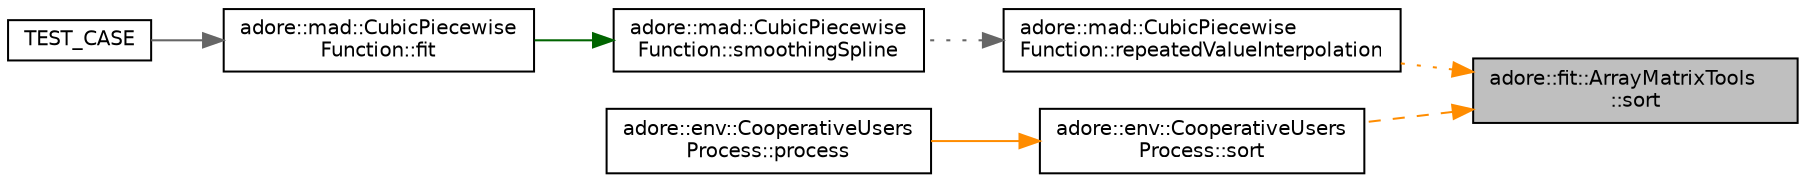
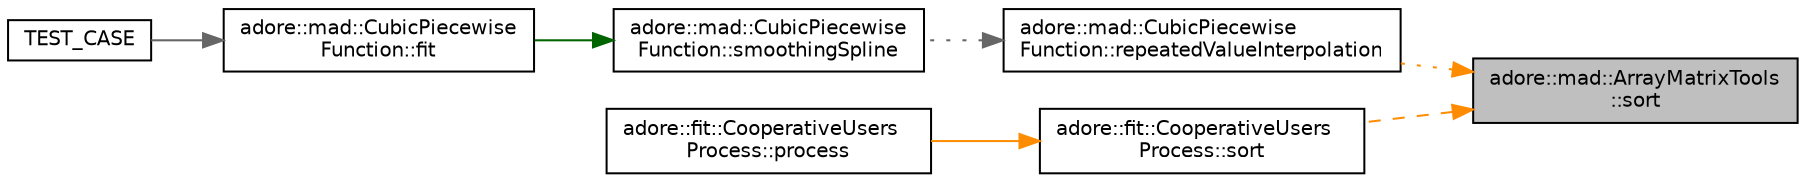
  digraph {
    rankdir=RL
    node [color=black fillcolor=white fontname=Helvetica fontsize=10 shape=record style=filled]
    edge [color=darkorange dir=back fontname=Helvetica fontsize=10 labelfontname=Helvetica labelfontsize=10 style=solid]
-   n1 [fillcolor=grey75 fontcolor=black height=0.2 label="adore::fit::ArrayMatrixTools\l::sort" width=0.4]
+   n1 [fillcolor=grey75 fontcolor=black height=0.2 label="adore::mad::ArrayMatrixTools\l::sort" width=0.4]
    n2 [height=0.2 label="adore::mad::CubicPiecewise\lFunction::repeatedValueInterpolation" width=0.4]
-   n3 [height=0.2 label="adore::env::CooperativeUsers\lProcess::sort" width=0.4]
+   n3 [height=0.2 label="adore::fit::CooperativeUsers\lProcess::sort" width=0.4]
    n4 [height=0.2 label="adore::mad::CubicPiecewise\lFunction::smoothingSpline" width=0.4]
-   n5 [height=0.2 label="adore::env::CooperativeUsers\lProcess::process" width=0.4]
+   n5 [height=0.2 label="adore::fit::CooperativeUsers\lProcess::process" width=0.4]
    n6 [height=0.2 label="adore::mad::CubicPiecewise\lFunction::fit" width=0.4]
    n7 [height=0.2 label=TEST_CASE width=0.4]
    n1 -> n2 [style=dotted]
    n1 -> n3 [style=dashed]
    n2 -> n4 [color=gray40 style=dotted]
    n3 -> n5
    n4 -> n6 [color=darkgreen]
    n6 -> n7 [color=gray40]
  }
